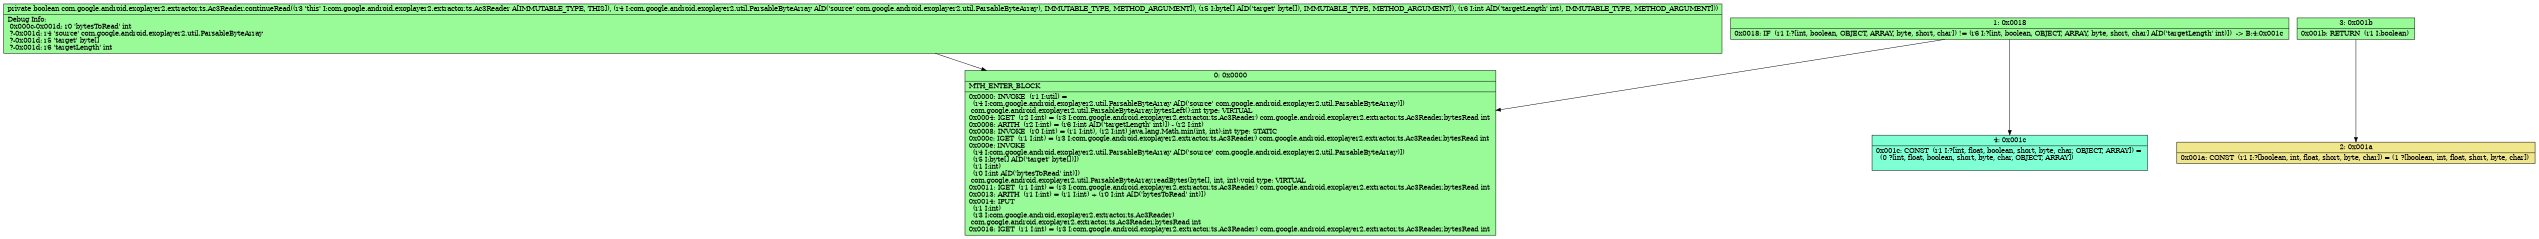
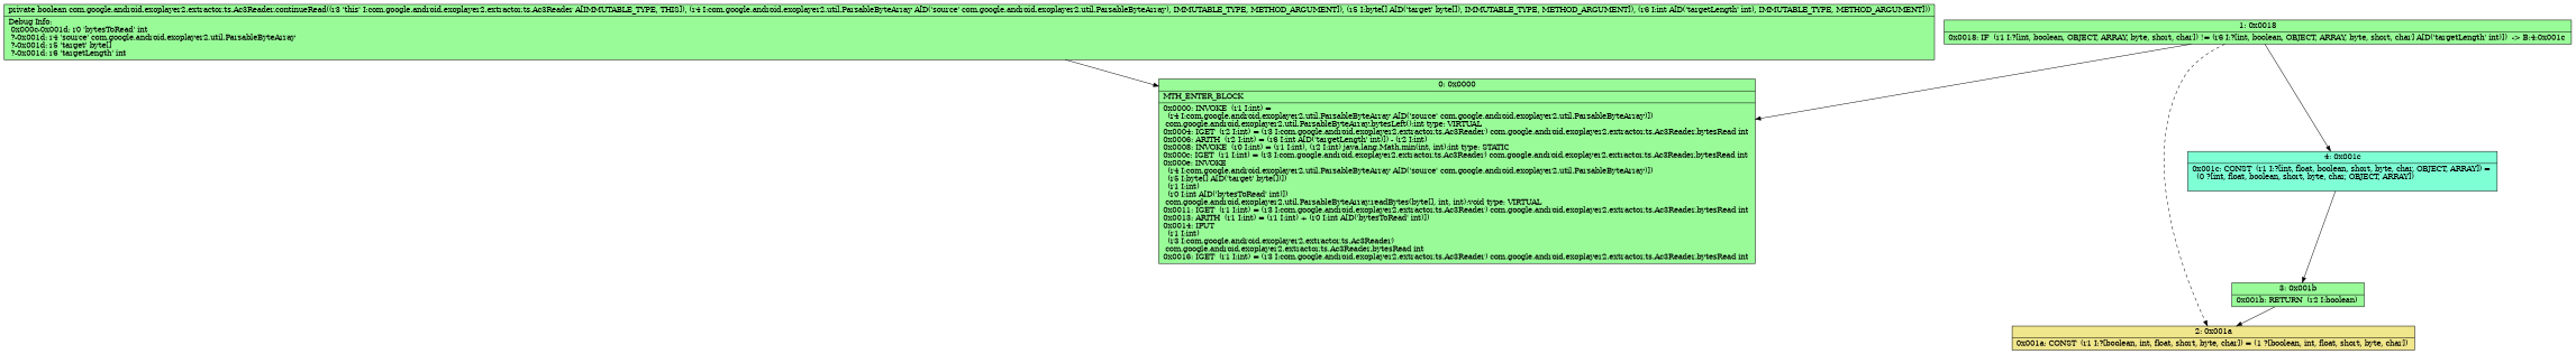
  digraph {
    node [fillcolor=palegreen shape=record style=filled]
-   n1 [label="{0\:\ 0x0000|MTH_ENTER_BLOCK\l|0x0000: INVOKE  (r1 I:util) = \l  (r4 I:com.google.android.exoplayer2.util.ParsableByteArray A[D('source' com.google.android.exoplayer2.util.ParsableByteArray)])\l com.google.android.exoplayer2.util.ParsableByteArray.bytesLeft():int type: VIRTUAL \l0x0004: IGET  (r2 I:int) = (r3 I:com.google.android.exoplayer2.extractor.ts.Ac3Reader) com.google.android.exoplayer2.extractor.ts.Ac3Reader.bytesRead int \l0x0006: ARITH  (r2 I:int) = (r6 I:int A[D('targetLength' int)]) \- (r2 I:int) \l0x0008: INVOKE  (r0 I:int) = (r1 I:int), (r2 I:int) java.lang.Math.min(int, int):int type: STATIC \l0x000c: IGET  (r1 I:int) = (r3 I:com.google.android.exoplayer2.extractor.ts.Ac3Reader) com.google.android.exoplayer2.extractor.ts.Ac3Reader.bytesRead int \l0x000e: INVOKE  \l  (r4 I:com.google.android.exoplayer2.util.ParsableByteArray A[D('source' com.google.android.exoplayer2.util.ParsableByteArray)])\l  (r5 I:byte[] A[D('target' byte[])])\l  (r1 I:int)\l  (r0 I:int A[D('bytesToRead' int)])\l com.google.android.exoplayer2.util.ParsableByteArray.readBytes(byte[], int, int):void type: VIRTUAL \l0x0011: IGET  (r1 I:int) = (r3 I:com.google.android.exoplayer2.extractor.ts.Ac3Reader) com.google.android.exoplayer2.extractor.ts.Ac3Reader.bytesRead int \l0x0013: ARITH  (r1 I:int) = (r1 I:int) + (r0 I:int A[D('bytesToRead' int)]) \l0x0014: IPUT  \l  (r1 I:int)\l  (r3 I:com.google.android.exoplayer2.extractor.ts.Ac3Reader)\l com.google.android.exoplayer2.extractor.ts.Ac3Reader.bytesRead int \l0x0016: IGET  (r1 I:int) = (r3 I:com.google.android.exoplayer2.extractor.ts.Ac3Reader) com.google.android.exoplayer2.extractor.ts.Ac3Reader.bytesRead int \l}"]
+   n1 [label="{0\:\ 0x0000|MTH_ENTER_BLOCK\l|0x0000: INVOKE  (r1 I:int) = \l  (r4 I:com.google.android.exoplayer2.util.ParsableByteArray A[D('source' com.google.android.exoplayer2.util.ParsableByteArray)])\l com.google.android.exoplayer2.util.ParsableByteArray.bytesLeft():int type: VIRTUAL \l0x0004: IGET  (r2 I:int) = (r3 I:com.google.android.exoplayer2.extractor.ts.Ac3Reader) com.google.android.exoplayer2.extractor.ts.Ac3Reader.bytesRead int \l0x0006: ARITH  (r2 I:int) = (r6 I:int A[D('targetLength' int)]) \- (r2 I:int) \l0x0008: INVOKE  (r0 I:int) = (r1 I:int), (r2 I:int) java.lang.Math.min(int, int):int type: STATIC \l0x000c: IGET  (r1 I:int) = (r3 I:com.google.android.exoplayer2.extractor.ts.Ac3Reader) com.google.android.exoplayer2.extractor.ts.Ac3Reader.bytesRead int \l0x000e: INVOKE  \l  (r4 I:com.google.android.exoplayer2.util.ParsableByteArray A[D('source' com.google.android.exoplayer2.util.ParsableByteArray)])\l  (r5 I:byte[] A[D('target' byte[])])\l  (r1 I:int)\l  (r0 I:int A[D('bytesToRead' int)])\l com.google.android.exoplayer2.util.ParsableByteArray.readBytes(byte[], int, int):void type: VIRTUAL \l0x0011: IGET  (r1 I:int) = (r3 I:com.google.android.exoplayer2.extractor.ts.Ac3Reader) com.google.android.exoplayer2.extractor.ts.Ac3Reader.bytesRead int \l0x0013: ARITH  (r1 I:int) = (r1 I:int) + (r0 I:int A[D('bytesToRead' int)]) \l0x0014: IPUT  \l  (r1 I:int)\l  (r3 I:com.google.android.exoplayer2.extractor.ts.Ac3Reader)\l com.google.android.exoplayer2.extractor.ts.Ac3Reader.bytesRead int \l0x0016: IGET  (r1 I:int) = (r3 I:com.google.android.exoplayer2.extractor.ts.Ac3Reader) com.google.android.exoplayer2.extractor.ts.Ac3Reader.bytesRead int \l}"]
    n2 [label="{1\:\ 0x0018|0x0018: IF  (r1 I:?[int, boolean, OBJECT, ARRAY, byte, short, char]) != (r6 I:?[int, boolean, OBJECT, ARRAY, byte, short, char] A[D('targetLength' int)])  \-\> B:4:0x001c \l}"]
    n3 [fillcolor=khaki label="{2\:\ 0x001a|0x001a: CONST  (r1 I:?[boolean, int, float, short, byte, char]) = (1 ?[boolean, int, float, short, byte, char]) \l}"]
    n4 [fillcolor=aquamarine label="{4\:\ 0x001c|0x001c: CONST  (r1 I:?[int, float, boolean, short, byte, char, OBJECT, ARRAY]) = \l  (0 ?[int, float, boolean, short, byte, char, OBJECT, ARRAY])\l \l}"]
-   n5 [label="{3\:\ 0x001b|0x001b: RETURN  (r1 I:boolean) \l}"]
+   n5 [label="{3\:\ 0x001b|0x001b: RETURN  (r2 I:boolean) \l}"]
    n6 [label="{private boolean com.google.android.exoplayer2.extractor.ts.Ac3Reader.continueRead((r3 'this' I:com.google.android.exoplayer2.extractor.ts.Ac3Reader A[IMMUTABLE_TYPE, THIS]), (r4 I:com.google.android.exoplayer2.util.ParsableByteArray A[D('source' com.google.android.exoplayer2.util.ParsableByteArray), IMMUTABLE_TYPE, METHOD_ARGUMENT]), (r5 I:byte[] A[D('target' byte[]), IMMUTABLE_TYPE, METHOD_ARGUMENT]), (r6 I:int A[D('targetLength' int), IMMUTABLE_TYPE, METHOD_ARGUMENT]))  | Debug Info:\l  0x000c\-0x001d: r0 'bytesToRead' int\l  ?\-0x001d: r4 'source' com.google.android.exoplayer2.util.ParsableByteArray\l  ?\-0x001d: r5 'target' byte[]\l  ?\-0x001d: r6 'targetLength' int\l}"]
    n2 -> n1
+   n2 -> n3 [style=dashed]
    n2 -> n4
+   n4 -> n5
    n5 -> n3
    n6 -> n1
  }
